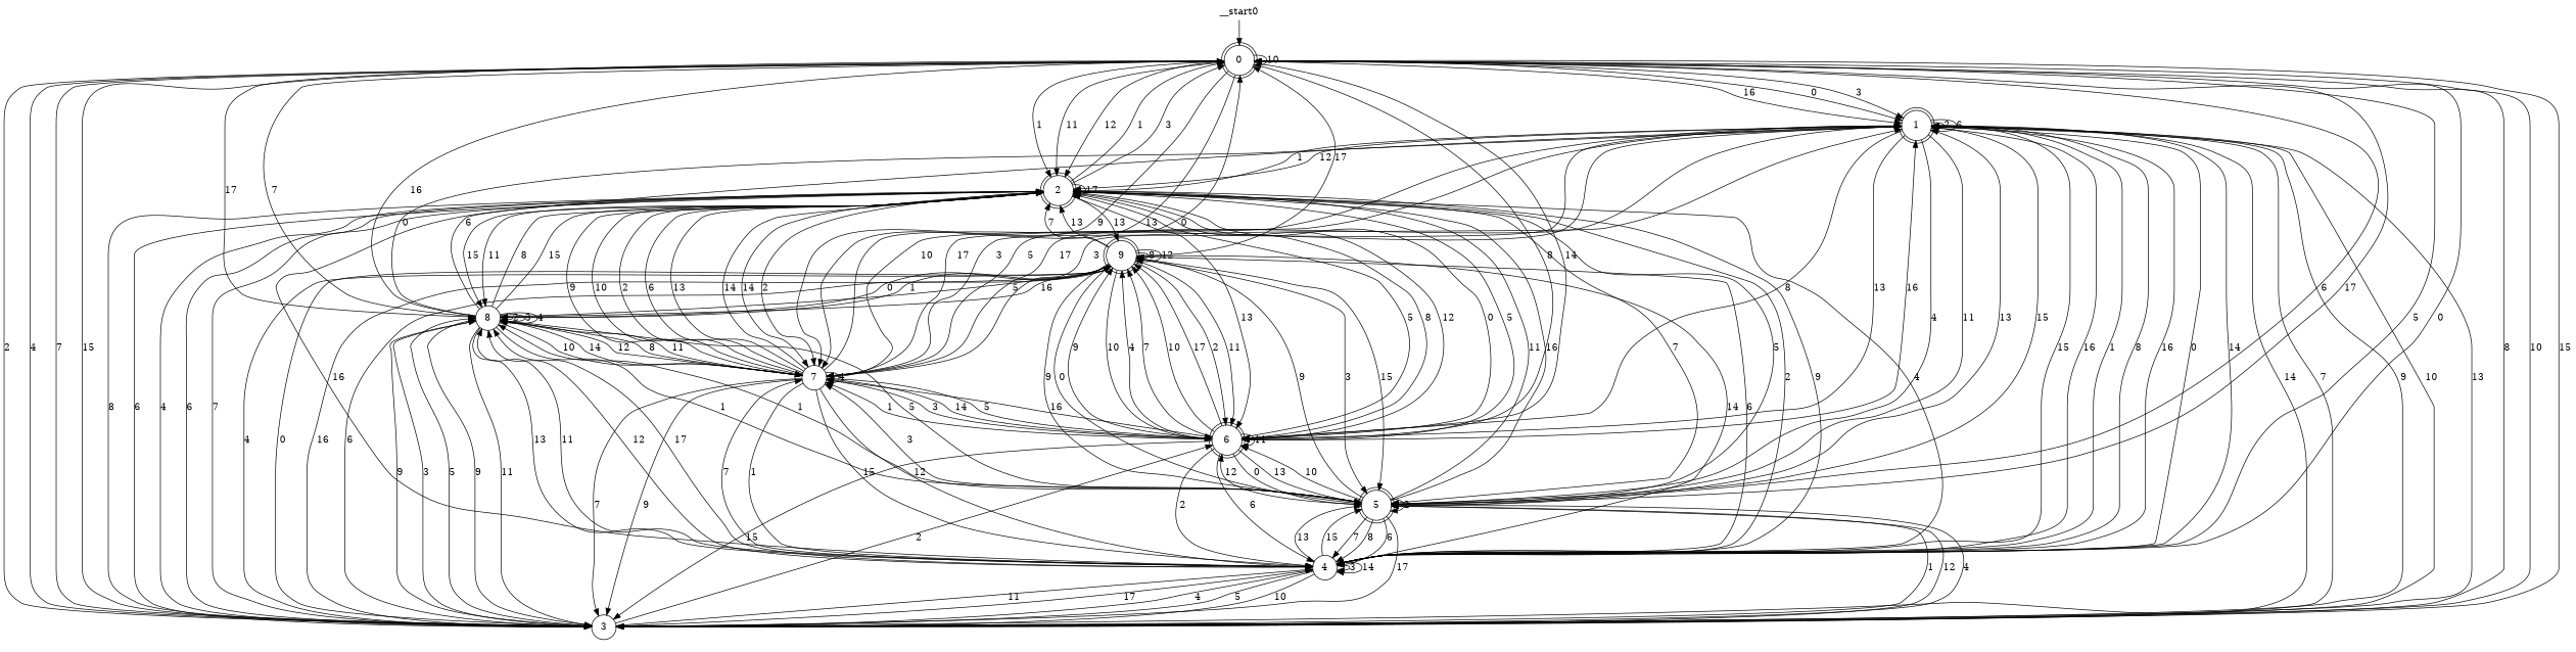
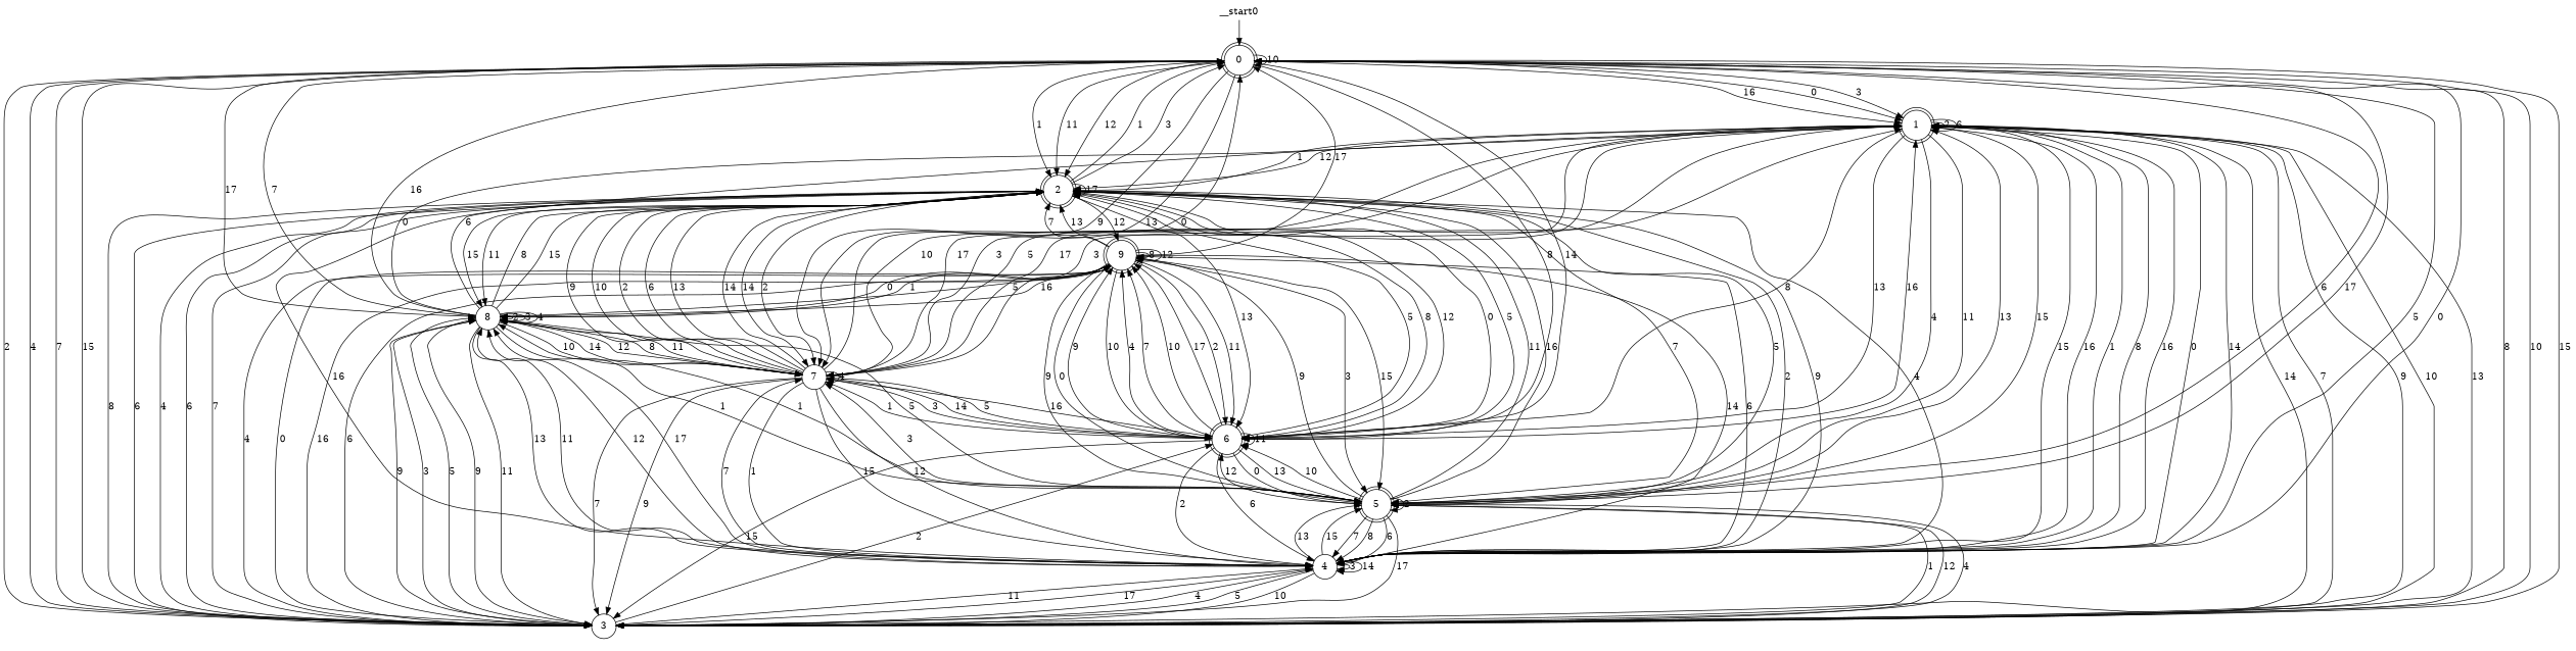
  digraph {
    node [shape=doublecircle]
    n1 [label=0]
    n2 [label=1]
    n3 [label=2]
    n4 [label=3 shape=circle]
    n5 [label=4 shape=circle]
    n6 [label=5]
    n7 [label=6]
    n8 [label=7 shape=circle]
    n9 [label=8 shape=circle]
    n10 [label=9]
    __start0 [height=0 shape=none width=0]
    n1 -> n1 [label=10]
    n1 -> n2 [label=0]
    n1 -> n2 [label=3]
    n1 -> n2 [label=16]
    n1 -> n3 [label=1]
    n1 -> n3 [label=11]
    n1 -> n3 [label=12]
    n1 -> n4 [label=2]
    n1 -> n4 [label=4]
    n1 -> n4 [label=7]
    n1 -> n4 [label=15]
    n1 -> n5 [label=5]
    n1 -> n6 [label=6]
    n1 -> n7 [label=8]
    n1 -> n7 [label=14]
    n1 -> n8 [label=9]
    n1 -> n8 [label=13]
    n1 -> n9 [label=17]
    n2 -> n2 [label=2]
    n2 -> n2 [label=6]
    n2 -> n3 [label=1]
    n2 -> n3 [label=12]
    n2 -> n4 [label=7]
    n2 -> n4 [label=9]
    n2 -> n4 [label=10]
    n2 -> n5 [label=0]
    n2 -> n5 [label=14]
    n2 -> n5 [label=15]
    n2 -> n5 [label=16]
    n2 -> n6 [label=4]
    n2 -> n6 [label=11]
    n2 -> n7 [label=8]
    n2 -> n7 [label=13]
    n2 -> n8 [label=3]
    n2 -> n8 [label=5]
    n2 -> n8 [label=17]
    n3 -> n1 [label=1]
    n3 -> n1 [label=3]
    n3 -> n3 [label=17]
    n3 -> n4 [label=6]
    n3 -> n4 [label=8]
    n3 -> n5 [label=4]
    n3 -> n5 [label=16]
    n3 -> n6 [label=7]
    n3 -> n7 [label=0]
    n3 -> n7 [label=5]
    n3 -> n7 [label=13]
    n3 -> n8 [label=2]
    n3 -> n8 [label=9]
    n3 -> n8 [label=10]
    n3 -> n8 [label=14]
    n3 -> n9 [label=11]
    n3 -> n9 [label=15]
-   n3 -> n10 [label=13]
+   n3 -> n10 [label=12]
    n4 -> n1 [label=8]
    n4 -> n1 [label=10]
    n4 -> n1 [label=15]
    n4 -> n2 [label=13]
    n4 -> n2 [label=14]
    n4 -> n3 [label=4]
    n4 -> n3 [label=6]
    n4 -> n3 [label=7]
    n4 -> n5 [label=11]
    n4 -> n5 [label=17]
    n4 -> n6 [label=1]
    n4 -> n6 [label=12]
    n4 -> n7 [label=2]
    n4 -> n9 [label=3]
    n4 -> n9 [label=5]
    n4 -> n9 [label=9]
    n4 -> n10 [label=0]
    n4 -> n10 [label=16]
    n5 -> n1 [label=0]
    n5 -> n2 [label=1]
    n5 -> n2 [label=8]
    n5 -> n2 [label=16]
    n5 -> n3 [label=2]
    n5 -> n3 [label=9]
    n5 -> n4 [label=4]
    n5 -> n4 [label=5]
    n5 -> n4 [label=10]
    n5 -> n5 [label=3]
    n5 -> n5 [label=14]
    n5 -> n6 [label=13]
    n5 -> n6 [label=15]
    n5 -> n8 [label=7]
    n5 -> n9 [label=11]
    n5 -> n9 [label=12]
    n5 -> n9 [label=17]
    n5 -> n10 [label=6]
    n6 -> n1 [label=17]
    n6 -> n2 [label=13]
    n6 -> n2 [label=15]
    n6 -> n3 [label=5]
    n6 -> n3 [label=11]
    n6 -> n3 [label=16]
    n6 -> n4 [label=4]
    n6 -> n4 [label=17]
    n6 -> n5 [label=6]
    n6 -> n5 [label=7]
    n6 -> n5 [label=8]
    n6 -> n6 [label=2]
    n6 -> n7 [label=10]
    n6 -> n7 [label=12]
    n6 -> n8 [label=3]
    n6 -> n9 [label=1]
    n6 -> n10 [label=0]
    n6 -> n10 [label=9]
    n7 -> n2 [label=16]
    n7 -> n3 [label=5]
    n7 -> n3 [label=8]
    n7 -> n3 [label=12]
    n7 -> n4 [label=15]
    n7 -> n5 [label=2]
    n7 -> n5 [label=6]
    n7 -> n6 [label=0]
    n7 -> n6 [label=13]
    n7 -> n7 [label=11]
    n7 -> n8 [label=1]
    n7 -> n8 [label=3]
    n7 -> n8 [label=14]
    n7 -> n10 [label=4]
    n7 -> n10 [label=7]
    n7 -> n10 [label=9]
    n7 -> n10 [label=10]
    n7 -> n10 [label=17]
    n8 -> n1 [label=0]
    n8 -> n2 [label=3]
    n8 -> n2 [label=10]
    n8 -> n2 [label=17]
    n8 -> n3 [label=2]
    n8 -> n3 [label=6]
    n8 -> n3 [label=13]
    n8 -> n3 [label=14]
    n8 -> n4 [label=7]
    n8 -> n4 [label=9]
    n8 -> n5 [label=1]
    n8 -> n5 [label=12]
    n8 -> n5 [label=15]
    n8 -> n7 [label=5]
    n8 -> n7 [label=16]
    n8 -> n8 [label=4]
    n8 -> n9 [label=8]
    n8 -> n9 [label=11]
    n9 -> n1 [label=7]
    n9 -> n1 [label=16]
    n9 -> n2 [label=0]
    n9 -> n2 [label=6]
    n9 -> n3 [label=8]
    n9 -> n3 [label=15]
    n9 -> n4 [label=9]
    n9 -> n4 [label=11]
    n9 -> n5 [label=13]
    n9 -> n6 [label=1]
    n9 -> n6 [label=5]
    n9 -> n8 [label=10]
    n9 -> n8 [label=12]
    n9 -> n8 [label=14]
    n9 -> n9 [label=2]
    n9 -> n9 [label=3]
    n9 -> n9 [label=4]
    n10 -> n1 [label=17]
    n10 -> n3 [label=7]
    n10 -> n3 [label=13]
    n10 -> n4 [label=4]
    n10 -> n4 [label=6]
    n10 -> n5 [label=14]
    n10 -> n6 [label=3]
    n10 -> n6 [label=9]
    n10 -> n6 [label=15]
    n10 -> n7 [label=2]
    n10 -> n7 [label=10]
    n10 -> n7 [label=11]
    n10 -> n9 [label=0]
    n10 -> n9 [label=1]
    n10 -> n9 [label=5]
    n10 -> n9 [label=16]
    n10 -> n10 [label=8]
    n10 -> n10 [label=12]
    __start0 -> n1
  }
